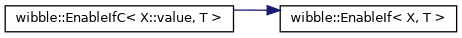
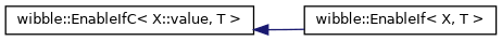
  digraph {
    rankdir=LR
    node [color=black fillcolor=white fontname=Helvetica fontsize=10 shape=record style=filled]
    n1 [height=0.2 label="wibble::EnableIfC\< X::value, T \>" width=0.4]
    n2 [height=0.2 label="wibble::EnableIf\< X, T \>" width=0.4]
-   n2 -> n1 [color=midnightblue dir=back fontname=Helvetica fontsize=10 labelfontname=Helvetica labelfontsize=10 style=solid]
+   n1 -> n2 [color=midnightblue dir=back fontname=Helvetica fontsize=10 labelfontname=Helvetica labelfontsize=10 style=solid]
  }
